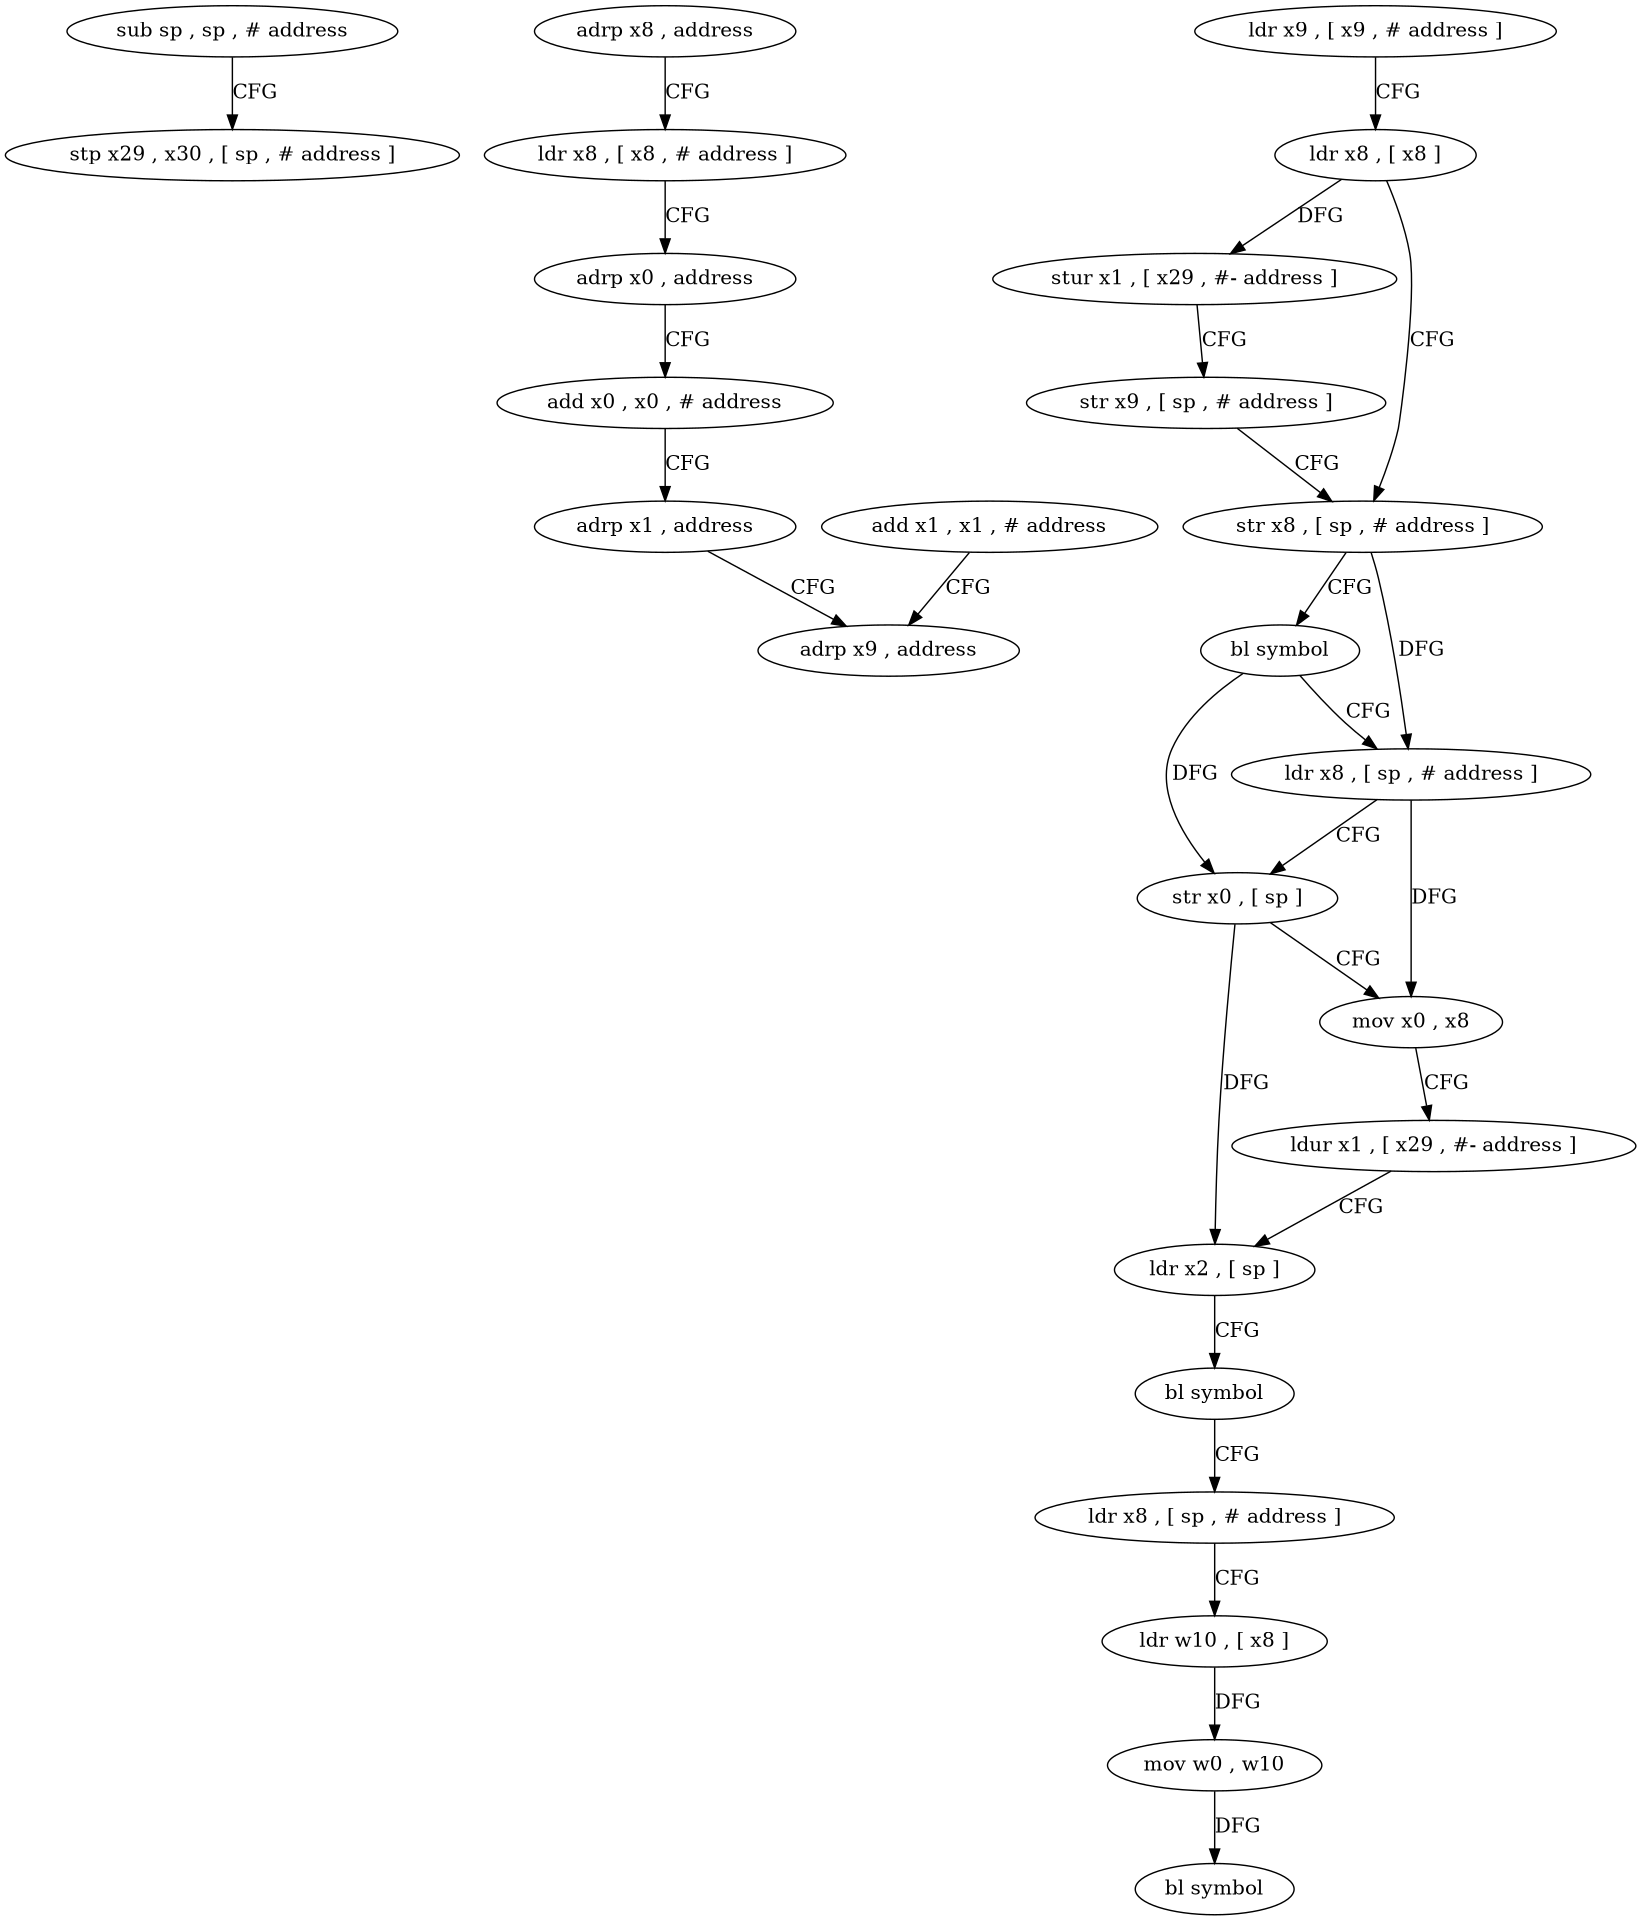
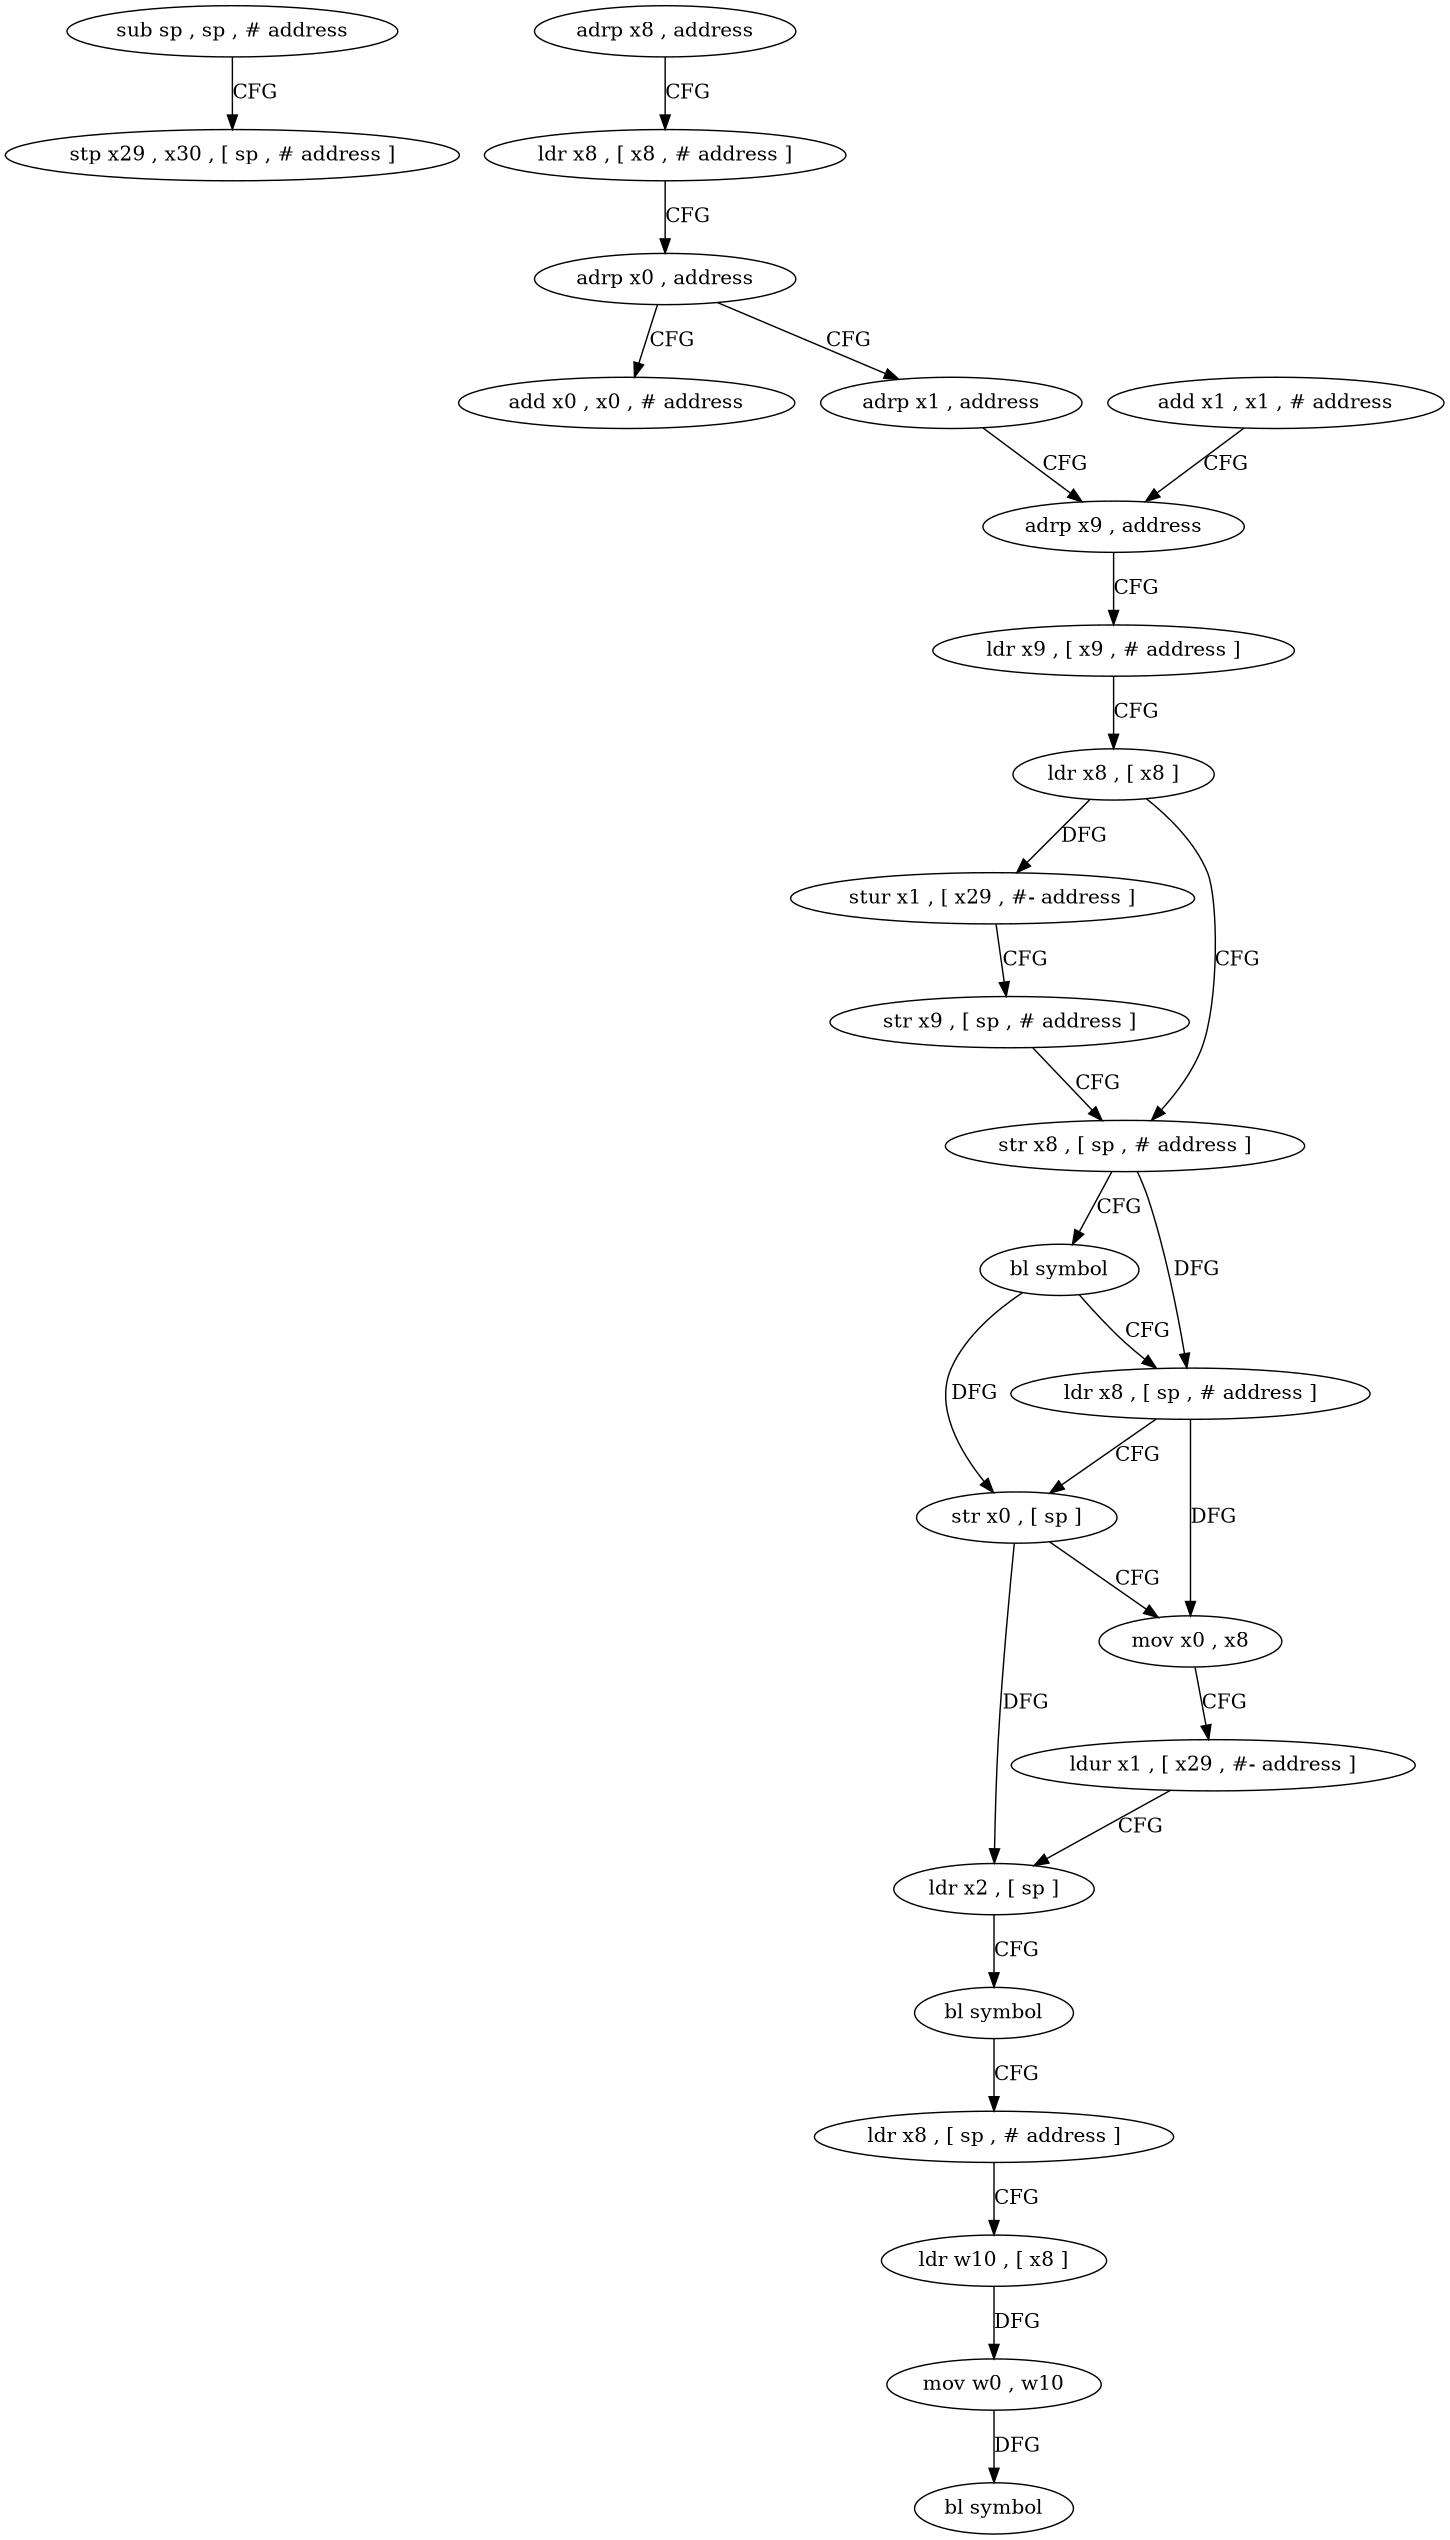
  digraph {
    n1 [label="sub sp , sp , # address"]
    n2 [label="stp x29 , x30 , [ sp , # address ]"]
    n3 [label="adrp x8 , address"]
    n4 [label="ldr x8 , [ x8 , # address ]"]
    n5 [label="adrp x0 , address"]
    n6 [label="add x0 , x0 , # address"]
    n7 [label="adrp x1 , address"]
    n8 [label="adrp x9 , address"]
    n9 [label="add x1 , x1 , # address"]
    n10 [label="ldr x9 , [ x9 , # address ]"]
    n11 [label="ldr x8 , [ x8 ]"]
    n12 [label="stur x1 , [ x29 , #- address ]"]
    n13 [label="str x8 , [ sp , # address ]"]
    n14 [label="str x9 , [ sp , # address ]"]
    n15 [label="bl symbol"]
    n16 [label="ldr x8 , [ sp , # address ]"]
    n17 [label="str x0 , [ sp ]"]
    n18 [label="mov x0 , x8"]
    n19 [label="ldr x2 , [ sp ]"]
    n20 [label="ldur x1 , [ x29 , #- address ]"]
    n21 [label="bl symbol"]
    n22 [label="ldr x8 , [ sp , # address ]"]
    n23 [label="ldr w10 , [ x8 ]"]
    n24 [label="mov w0 , w10"]
    n25 [label="bl symbol"]
    n1 -> n2 [label=CFG]
    n3 -> n4 [label=CFG]
    n4 -> n5 [label=CFG]
    n5 -> n6 [label=CFG]
-   n6 -> n7 [label=CFG]
+   n5 -> n7 [label=CFG]
    n7 -> n8 [label=CFG]
+   n8 -> n10 [label=CFG]
    n9 -> n8 [label=CFG]
    n10 -> n11 [label=CFG]
    n11 -> n12 [label=DFG]
    n11 -> n13 [label=CFG]
    n12 -> n14 [label=CFG]
    n13 -> n15 [label=CFG]
    n13 -> n16 [label=DFG]
    n14 -> n13 [label=CFG]
    n15 -> n16 [label=CFG]
    n15 -> n17 [label=DFG]
    n16 -> n17 [label=CFG]
    n16 -> n18 [label=DFG]
    n17 -> n18 [label=CFG]
    n17 -> n19 [label=DFG]
    n18 -> n20 [label=CFG]
    n19 -> n21 [label=CFG]
    n20 -> n19 [label=CFG]
    n21 -> n22 [label=CFG]
    n22 -> n23 [label=CFG]
    n23 -> n24 [label=DFG]
    n24 -> n25 [label=DFG]
  }
